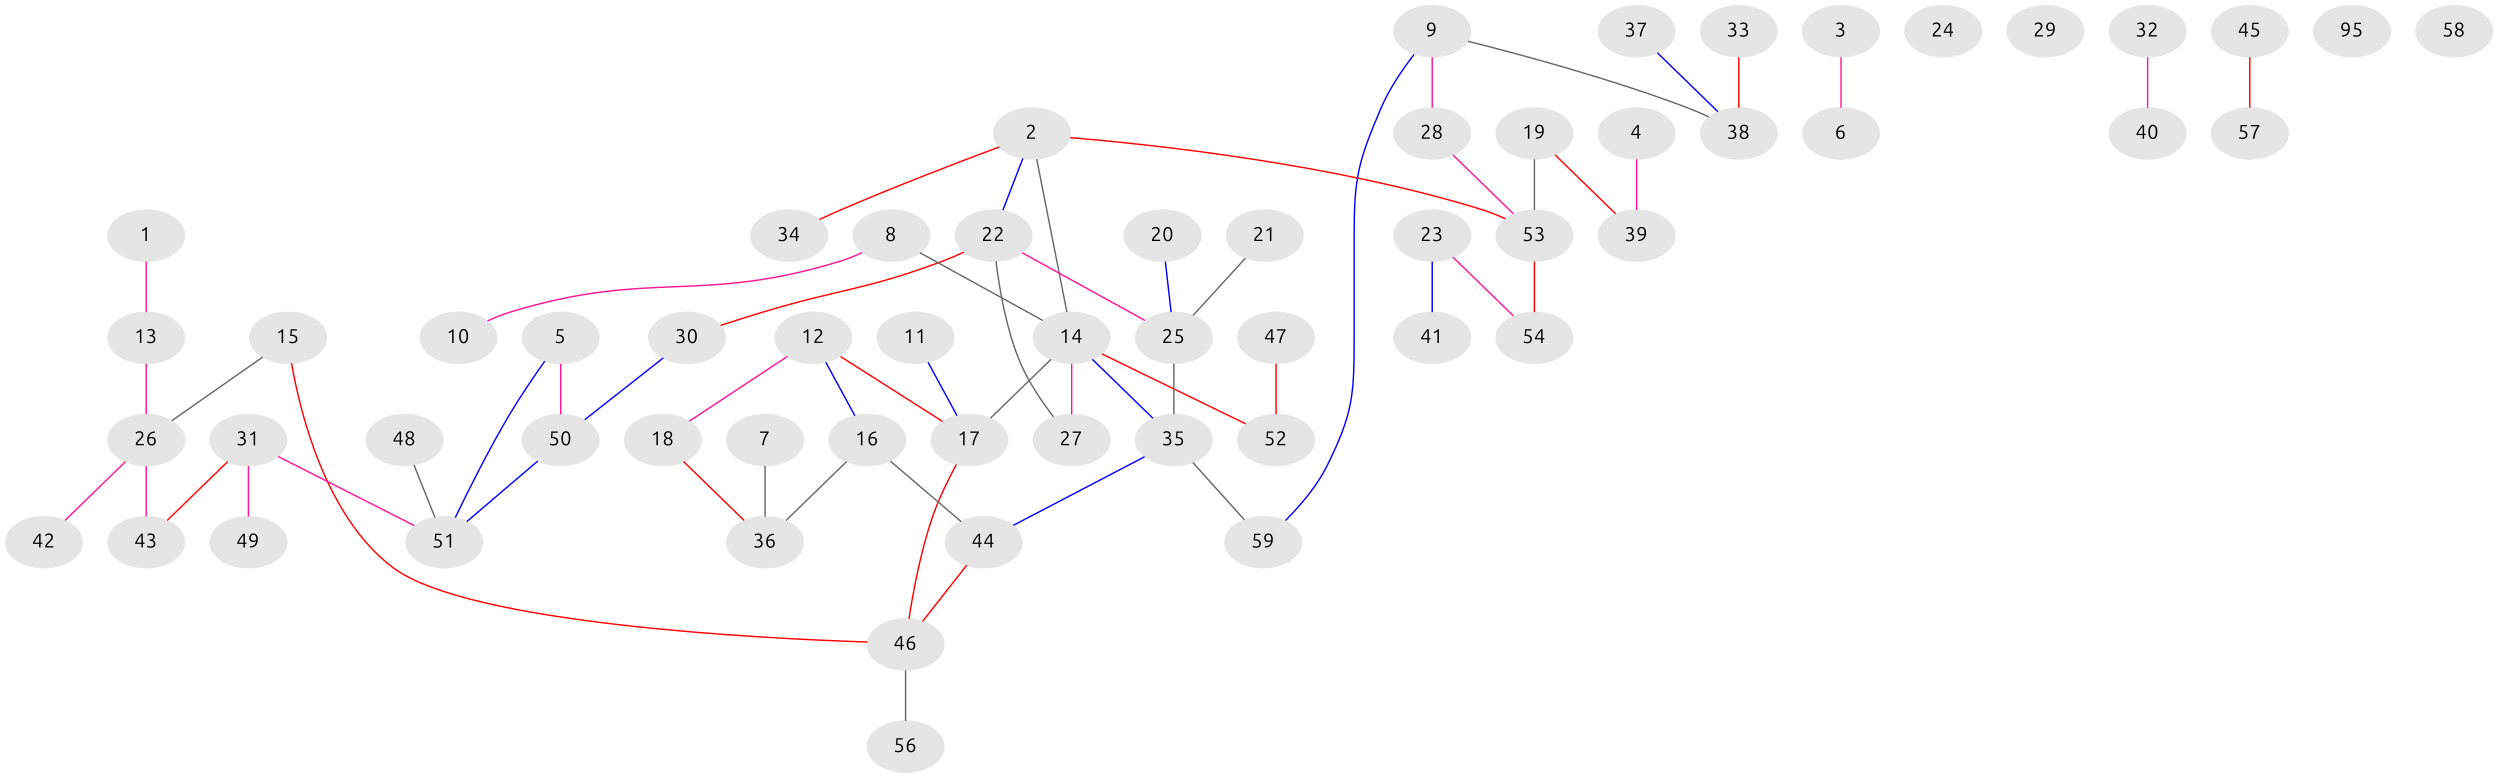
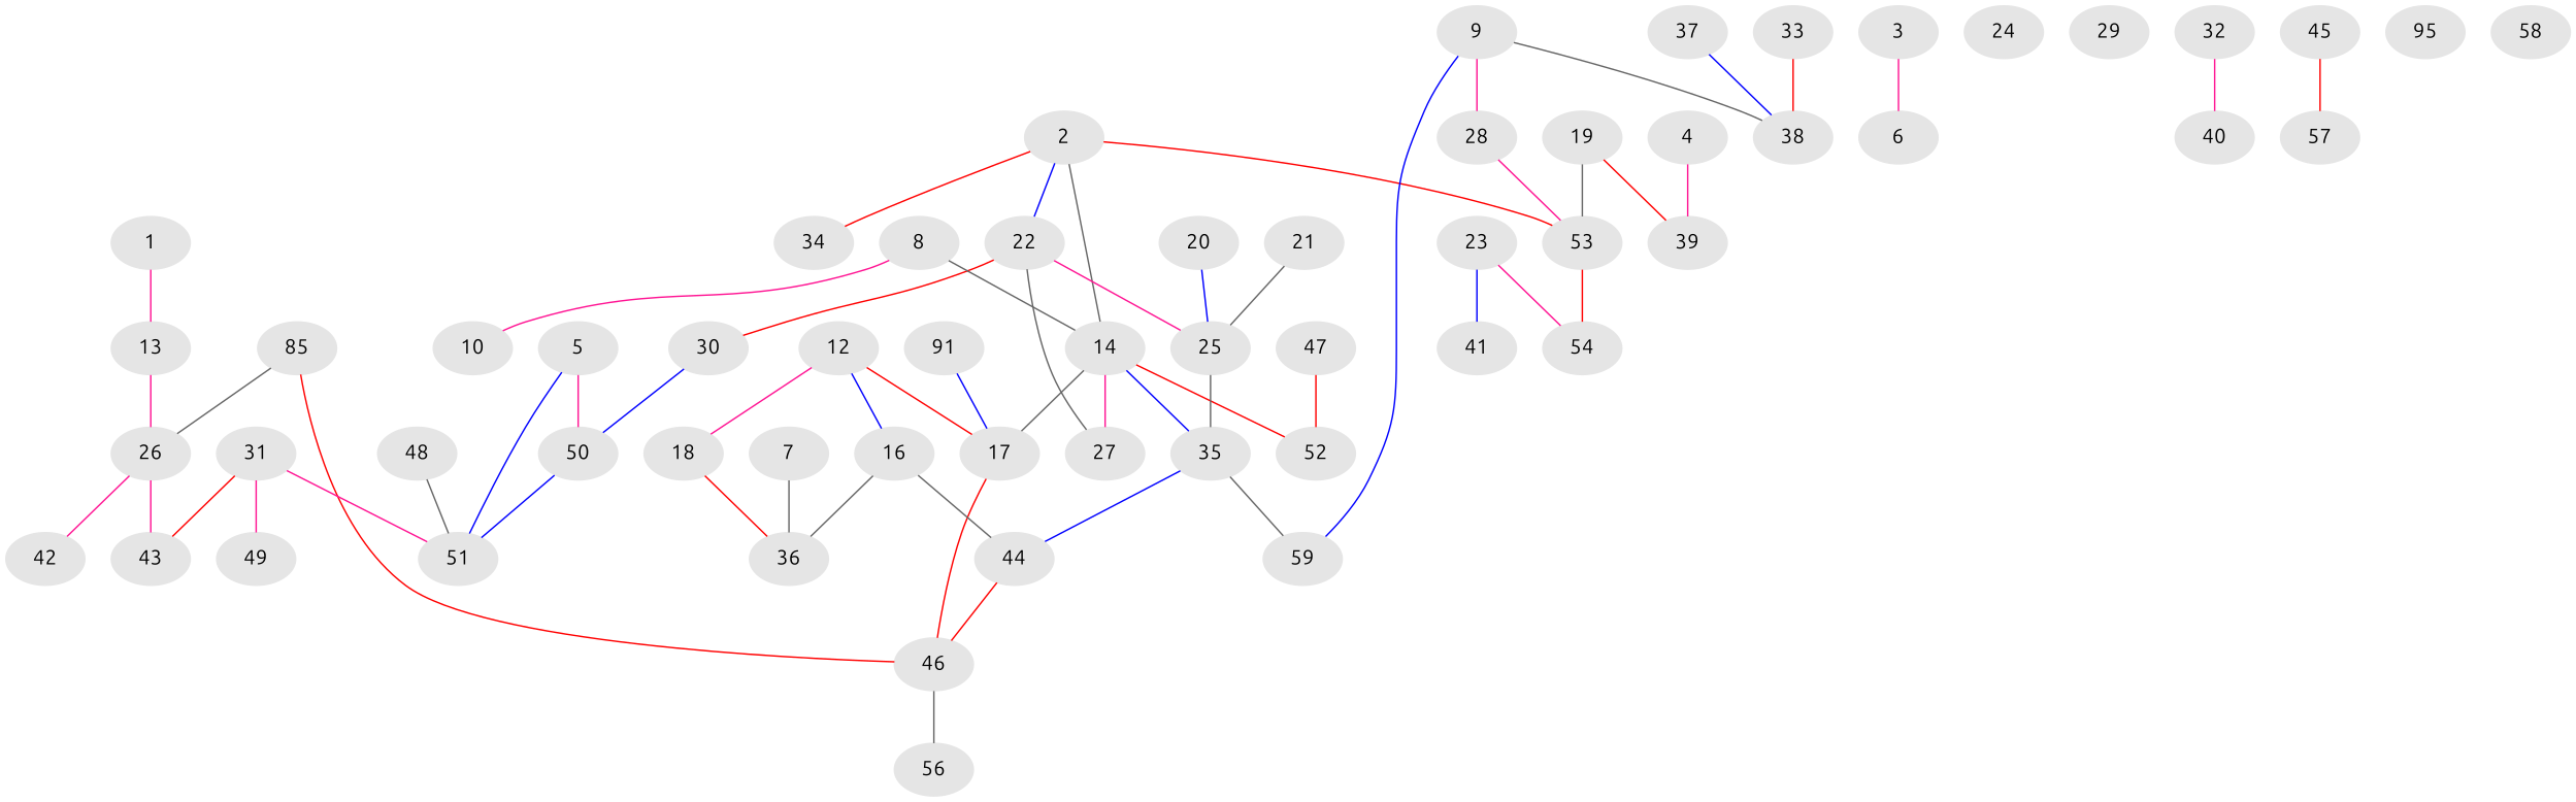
  graph {
    fontname=Ubuntu
    node [color=gray90 fontname=Ubuntu style=filled]
    edge [color=deeppink fontname=Ubuntu]
    1
    13
    26
    2
    14
    22
    34
    53
    17
    27
    52
    35
    25
    30
    54
    3
    6
    4
    39
    5
    50
    51
    7
    36
    8
    10
    9
    28
    38
    59
-   11
+   11 [label=91]
    46
    12
    16
    18
    44
    42
    43
-   15
+   15 [label=85]
    56
    19
    20
    21
    23
    41
    24
    37
    29
    31
    49
    32
    40
    33
    45
    57
    47
    48
    n58 [label=95]
    58
    1 -- 13
    13 -- 26
    26 -- 42
    26 -- 43
    2 -- 14 [color=gray40]
    2 -- 22 [color=blue]
    2 -- 34 [color=red]
    2 -- 53 [color=red]
    14 -- 17 [color=gray40]
    14 -- 27
    14 -- 52 [color=red]
    14 -- 35 [color=blue]
    22 -- 27 [color=gray40]
    22 -- 25
    22 -- 30 [color=red]
    53 -- 54 [color=red]
    17 -- 46 [color=red]
    35 -- 59 [color=gray40]
    35 -- 44 [color=blue]
    25 -- 35 [color=gray40]
    30 -- 50 [color=blue]
    3 -- 6
    4 -- 39
    5 -- 50
    5 -- 51 [color=blue]
    50 -- 51 [color=blue]
    7 -- 36 [color=gray40]
    8 -- 14 [color=gray40]
    8 -- 10
    9 -- 28
    9 -- 38 [color=gray40]
    9 -- 59 [color=blue]
    28 -- 53
    11 -- 17 [color=blue]
    46 -- 56 [color=gray40]
    12 -- 17 [color=red]
    12 -- 16 [color=blue]
    12 -- 18
    16 -- 36 [color=gray40]
    16 -- 44 [color=gray40]
    18 -- 36 [color=red]
    44 -- 46 [color=red]
    15 -- 26 [color=gray40]
    15 -- 46 [color=red]
    19 -- 53 [color=gray40]
    19 -- 39 [color=red]
    20 -- 25 [color=blue]
    21 -- 25 [color=gray40]
    23 -- 54
    23 -- 41 [color=blue]
    37 -- 38 [color=blue]
    31 -- 51
    31 -- 43 [color=red]
    31 -- 49
    32 -- 40
    33 -- 38 [color=red]
    45 -- 57 [color=red]
    47 -- 52 [color=red]
    48 -- 51 [color=gray40]
  }
